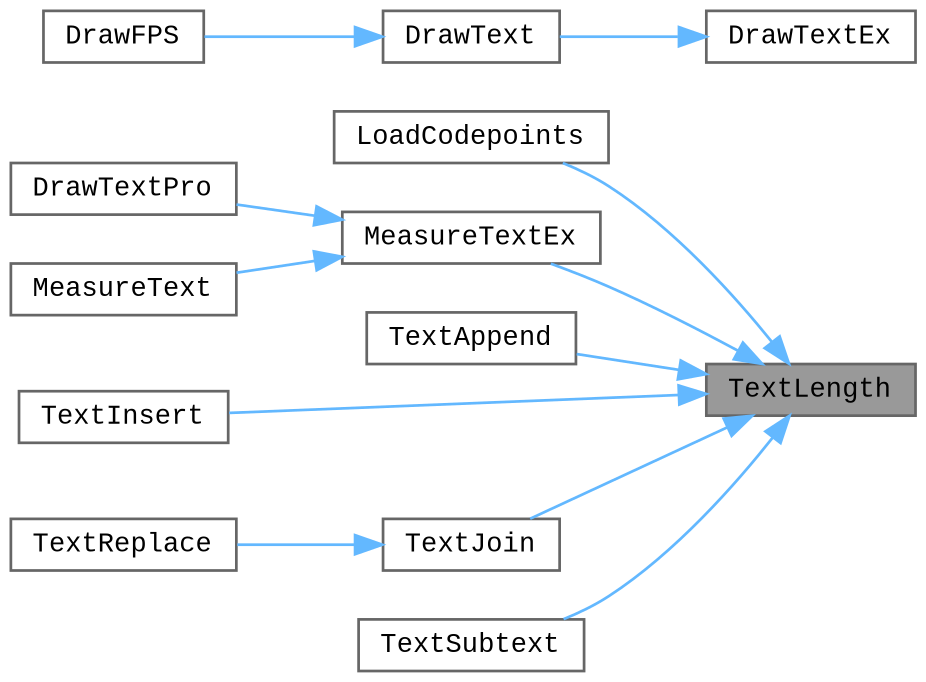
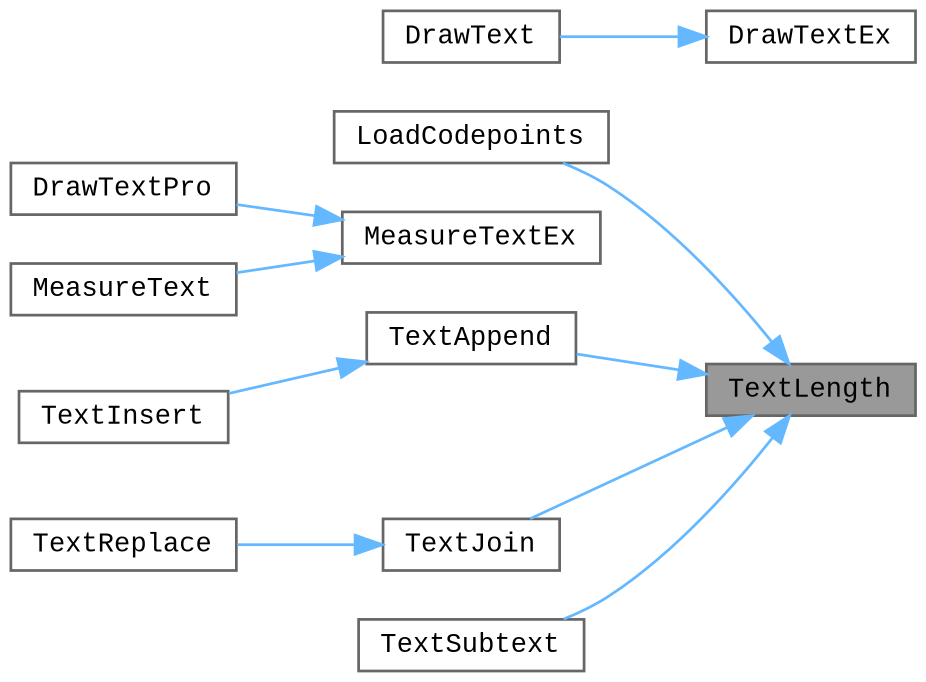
  digraph {
    fontname="Liberation Mono"
    rankdir=RL
    node [color=grey40 fillcolor=white fontname="Liberation Mono" fontsize=10 shape=box style=filled]
    edge [color=steelblue1 dir=back fontname="Liberation Mono" fontsize=10 labelfontname=Helvetica labelfontsize=10 style=solid]
    n1 [color=gray40 fillcolor=grey60 fontcolor=black height=0.2 label=TextLength width=0.4]
    n2 [height=0.2 label=LoadCodepoints width=0.4]
    n3 [height=0.2 label=MeasureTextEx width=0.4]
    n4 [height=0.2 label=TextAppend width=0.4]
    n5 [height=0.2 label=TextInsert width=0.4]
    n6 [height=0.2 label=TextJoin width=0.4]
    n7 [height=0.2 label=TextSubtext width=0.4]
    n8 [height=0.2 label=DrawTextEx width=0.4]
    n9 [height=0.2 label=DrawText width=0.4]
    n10 [height=0.2 label=DrawTextPro width=0.4]
    n11 [height=0.2 label=MeasureText width=0.4]
    n12 [height=0.2 label=TextReplace width=0.4]
-   n13 [height=0.2 label=DrawFPS width=0.4]
    n1 -> n2
-   n1 -> n3
    n1 -> n4
-   n1 -> n5
+   n4 -> n5
    n1 -> n6
    n1 -> n7
    n3 -> n10
    n3 -> n11
    n6 -> n12
    n8 -> n9
-   n9 -> n13
  }
